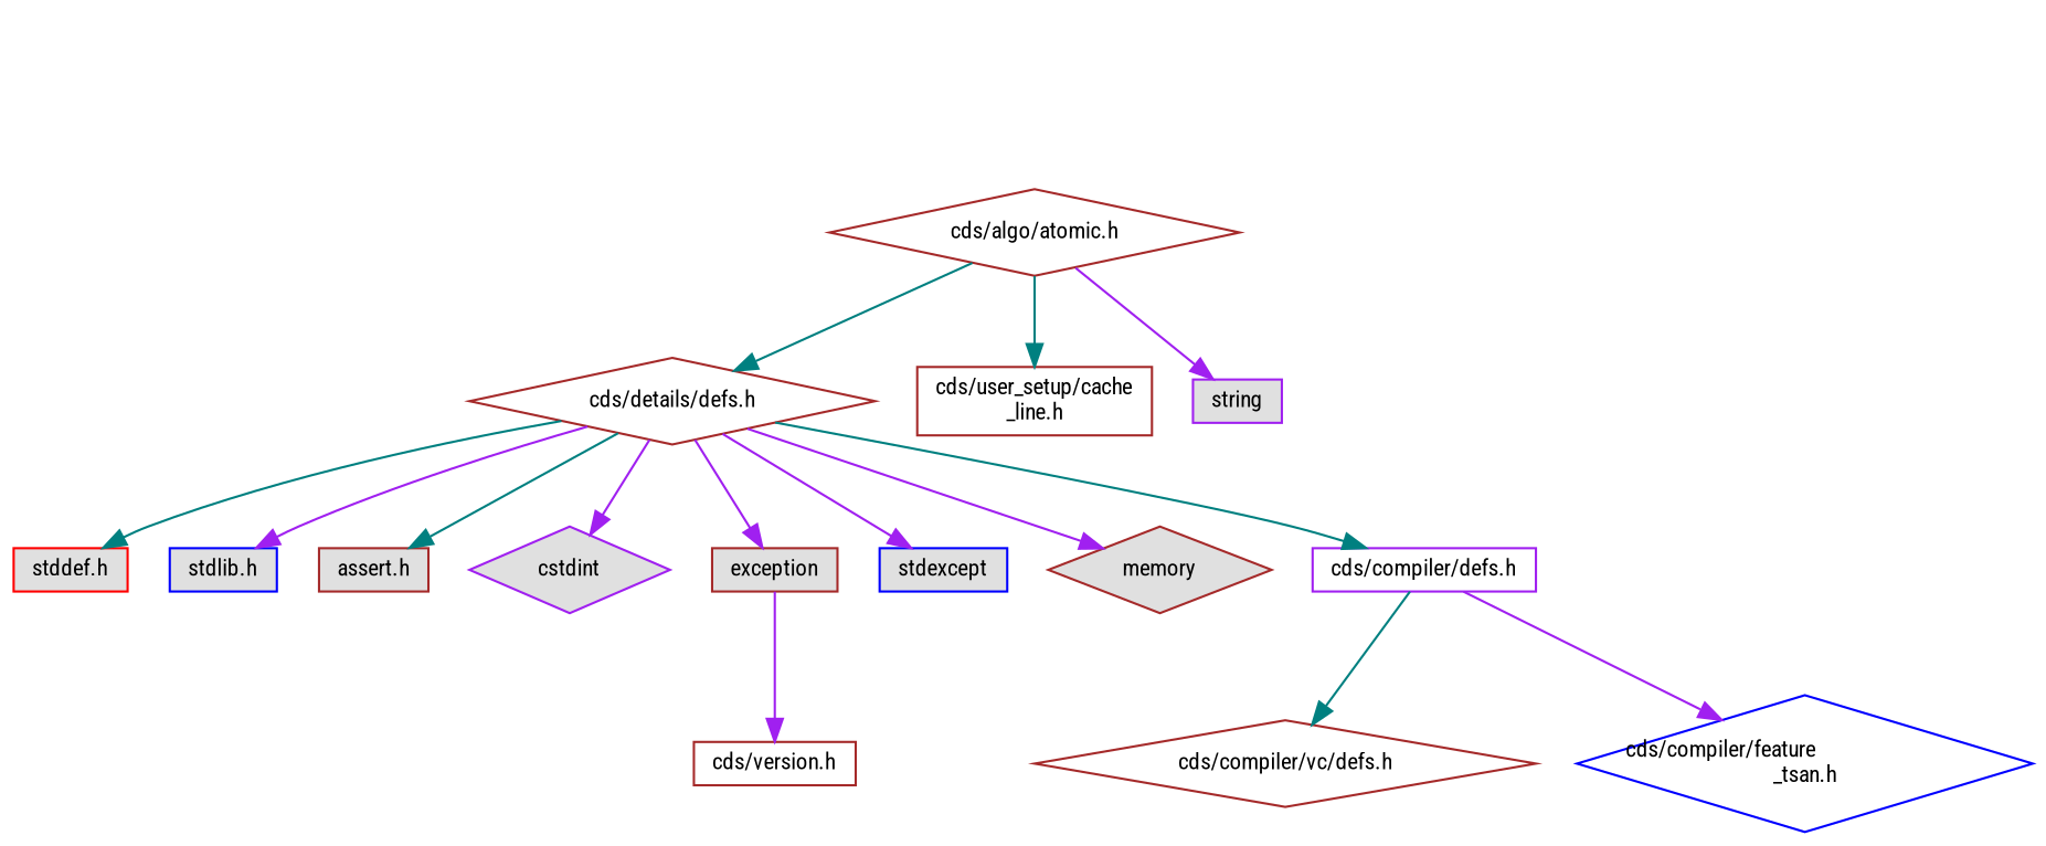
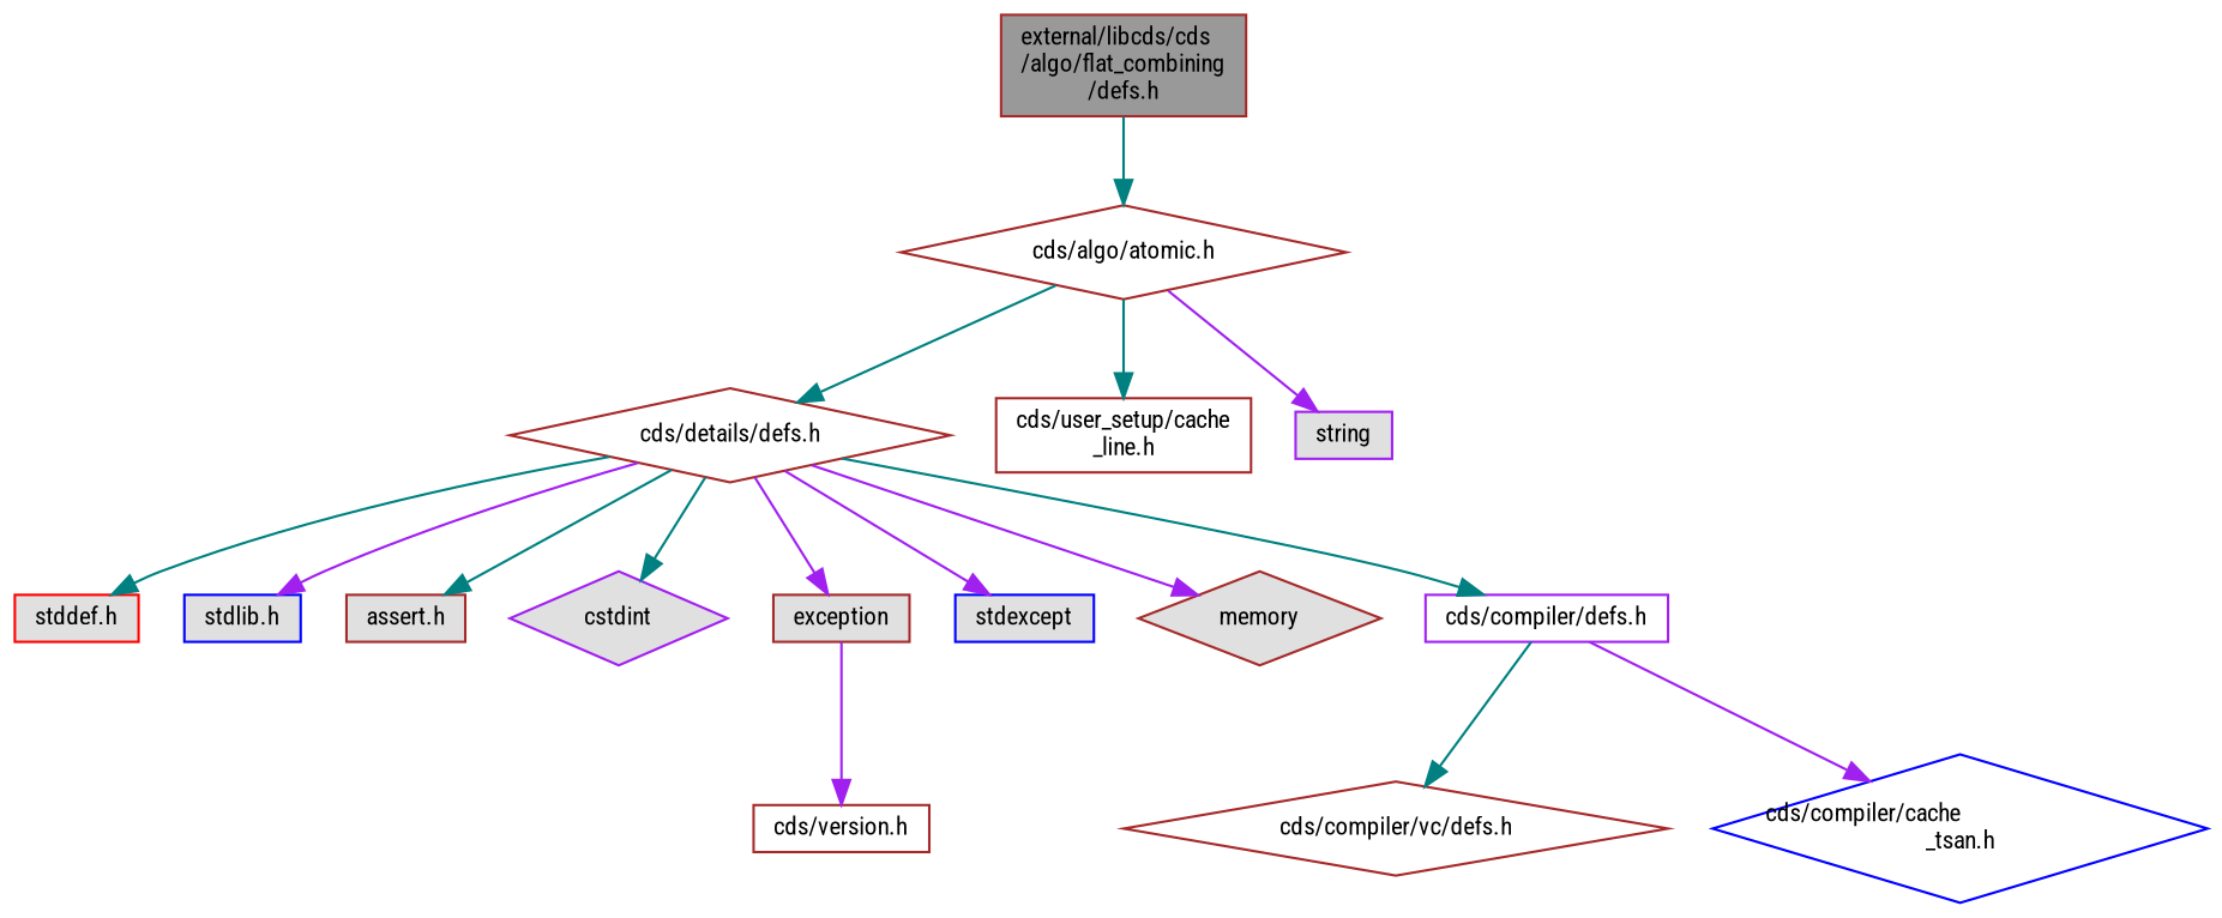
  digraph {
    fontname="Roboto Condensed"
    node [color=brown fillcolor="#E0E0E0" fontname="Roboto Condensed" fontsize=10 shape=box style=filled]
    edge [color=purple fontname="Roboto Condensed" fontsize=10 labelfontname=Helvetica labelfontsize=10 style=solid]
+   n1 [fillcolor=grey60 fontcolor=black height=0.2 label="external/libcds/cds\l/algo/flat_combining\l/defs.h" width=0.4]
    n2 [fillcolor=white height=0.2 label="cds/algo/atomic.h" shape=diamond width=0.4]
    n3 [fillcolor=white height=0.2 label="cds/details/defs.h" shape=diamond width=0.4]
    n4 [fillcolor=white height=0.2 label="cds/user_setup/cache\l_line.h" width=0.4]
    n5 [color=purple height=0.2 label=string width=0.4]
    n6 [color=red height=0.2 label="stddef.h" width=0.4]
    n7 [color=blue height=0.2 label="stdlib.h" width=0.4]
    n8 [height=0.2 label="assert.h" width=0.4]
    n9 [color=purple height=0.2 label=cstdint shape=diamond width=0.4]
    n10 [height=0.2 label=exception width=0.4]
    n11 [color=blue height=0.2 label=stdexcept width=0.4]
    n12 [height=0.2 label=memory shape=diamond width=0.4]
    n13 [color=purple fillcolor=white height=0.2 label="cds/compiler/defs.h" width=0.4]
    n14 [fillcolor=white height=0.2 label="cds/version.h" width=0.4]
    n15 [fillcolor=white height=0.2 label="cds/compiler/vc/defs.h" shape=diamond width=0.4]
-   n16 [color=blue fillcolor=white height=0.2 label="cds/compiler/feature\l_tsan.h" shape=diamond width=0.4]
+   n16 [color=blue fillcolor=white height=0.2 label="cds/compiler/cache\l_tsan.h" shape=diamond width=0.4]
+   n1 -> n2 [color=teal]
    n2 -> n3 [color=teal]
    n2 -> n4 [color=teal]
    n2 -> n5
    n3 -> n6 [color=teal]
    n3 -> n7
    n3 -> n8 [color=teal]
-   n3 -> n9
+   n3 -> n9 [color=teal]
    n3 -> n10
    n3 -> n11
    n3 -> n12
    n3 -> n13 [color=teal]
    n10 -> n14
    n13 -> n15 [color=teal]
    n13 -> n16
  }
